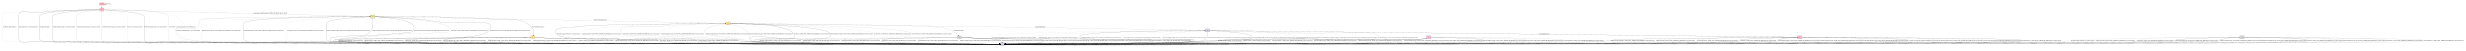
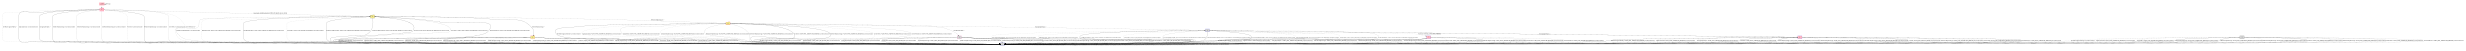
  digraph {
    fontname="Noto Sans"
    node [color=deeppink fillcolor=lightpink fontname="Noto Sans" shape=box style=filled]
    edge [fontname="Noto Sans" style=dotted]
    n1 [label=__start3 shape=none]
    n2 [label=0 shape=folder]
    n3 [color=blue fillcolor=lightgrey label=1]
    n4 [color=black fillcolor=khaki label=2 shape=folder]
    n5 [fillcolor=khaki label=3 shape=folder]
    n6 [fillcolor=khaki label=6 shape=folder]
    n7 [fillcolor=lightgrey label=4]
    n8 [color=blue fillcolor=lightgrey label=5]
    n9 [color=blue label=7]
    n10 [color=blue label=8]
    n11 [color=black fillcolor=lightgrey label=9]
    n1 -> n1 [label="Self loop" style=solid]
    n1 -> n2
    n2 -> n3 [label="AlertWarningCloseNotify / -"]
    n2 -> n3 [label="ApplicationData / ConnectionClosed" style=solid]
    n2 -> n3 [label="ChangeCipherSpec / -" style=solid]
    n2 -> n3 [label="DHClientKeyExchange / ConnectionClosed" style=solid]
    n2 -> n3 [label="DHEServerKeyExchange / ConnectionClosed" style=dashed]
    n2 -> n3 [label="ECDHClientKeyExchange / ConnectionClosed" style=dashed]
    n2 -> n3 [label="Finished / ConnectionClosed"]
    n2 -> n3 [label="RSAClientKeyExchange / ConnectionClosed" style=solid]
    n2 -> n3 [label="ServerHello / ConnectionClosed" style=dashed]
    n2 -> n3 [label="ServerHelloDone / -"]
    n2 -> n4 [label="ClientHello / SERVER_HELLO|CERTIFICATE|SERVER_HELLO_DONE" style=dashed]
    n3 -> n3 [label="AlertWarningCloseNotify / ConnectionClosed" style=dashed]
    n3 -> n3 [label="ApplicationData / ConnectionClosed" style=solid]
    n3 -> n3 [label="ChangeCipherSpec / ConnectionClosed" style=solid]
    n3 -> n3 [label="ClientHello / ConnectionClosed"]
    n3 -> n3 [label="DHClientKeyExchange / ConnectionClosed" style=dashed]
    n3 -> n3 [label="DHEServerKeyExchange / ConnectionClosed" style=solid]
    n3 -> n3 [label="ECDHClientKeyExchange / ConnectionClosed" style=solid]
    n3 -> n3 [label="Finished / ConnectionClosed"]
    n3 -> n3 [label="RSAClientKeyExchange / ConnectionClosed"]
    n3 -> n3 [label="ServerHello / ConnectionClosed"]
    n3 -> n3 [label="ServerHelloDone / ConnectionClosed"]
    n4 -> n3 [label="AlertWarningCloseNotify / ConnectionClosed" style=dashed]
    n4 -> n3 [label="ApplicationData / ALERT_FATAL_UNEXPECTED_MESSAGE|ConnectionClosed"]
    n4 -> n3 [label="ChangeCipherSpec / ALERT_FATAL_UNEXPECTED_MESSAGE|ConnectionClosed" style=solid]
    n4 -> n3 [label="ClientHello / ALERT_FATAL_UNEXPECTED_MESSAGE|ConnectionClosed"]
    n4 -> n3 [label="DHEServerKeyExchange / ALERT_FATAL_UNEXPECTED_MESSAGE|ConnectionClosed" style=solid]
    n4 -> n3 [label="ECDHClientKeyExchange / ALERT_FATAL_DECODE_ERROR|ConnectionClosed" style=solid]
    n4 -> n3 [label="Finished / ALERT_FATAL_UNEXPECTED_MESSAGE|ConnectionClosed" style=solid]
    n4 -> n3 [label="ServerHello / ALERT_FATAL_UNEXPECTED_MESSAGE|ConnectionClosed" style=dashed]
    n4 -> n3 [label="ServerHelloDone / ALERT_FATAL_UNEXPECTED_MESSAGE|ConnectionClosed" style=solid]
    n4 -> n5 [label="DHClientKeyExchange / -" style=solid]
-   n4 -> n6 [label="RSAClientKeyExchange / -" style=dashed]
+   n6 -> n4 [label="RSAClientKeyExchange / -" style=dashed]
    n5 -> n3 [label="AlertWarningCloseNotify / ConnectionClosed" style=dashed]
    n5 -> n3 [label="ApplicationData / ALERT_FATAL_UNEXPECTED_MESSAGE|ConnectionClosed" style=dashed]
    n5 -> n3 [label="ClientHello / ALERT_FATAL_UNEXPECTED_MESSAGE|ConnectionClosed" style=solid]
    n5 -> n3 [label="DHClientKeyExchange / ALERT_FATAL_UNEXPECTED_MESSAGE|ConnectionClosed" style=solid]
    n5 -> n3 [label="DHEServerKeyExchange / ALERT_FATAL_UNEXPECTED_MESSAGE|ConnectionClosed"]
    n5 -> n3 [label="ECDHClientKeyExchange / ALERT_FATAL_UNEXPECTED_MESSAGE|ConnectionClosed"]
    n5 -> n3 [label="Finished / ALERT_FATAL_UNEXPECTED_MESSAGE|ConnectionClosed"]
    n5 -> n3 [label="RSAClientKeyExchange / ALERT_FATAL_UNEXPECTED_MESSAGE|ConnectionClosed"]
    n5 -> n3 [label="ServerHello / ALERT_FATAL_UNEXPECTED_MESSAGE|ConnectionClosed" style=solid]
    n5 -> n3 [label="ServerHelloDone / ALERT_FATAL_UNEXPECTED_MESSAGE|ConnectionClosed" style=solid]
    n6 -> n3 [label="AlertWarningCloseNotify / ConnectionClosed" style=solid]
    n6 -> n3 [label="ApplicationData / ALERT_FATAL_UNEXPECTED_MESSAGE|ConnectionClosed"]
    n6 -> n3 [label="ClientHello / ALERT_FATAL_UNEXPECTED_MESSAGE|ConnectionClosed" style=dashed]
    n6 -> n3 [label="DHClientKeyExchange / ALERT_FATAL_UNEXPECTED_MESSAGE|ConnectionClosed"]
    n6 -> n3 [label="DHEServerKeyExchange / ALERT_FATAL_UNEXPECTED_MESSAGE|ConnectionClosed" style=dashed]
    n6 -> n3 [label="ECDHClientKeyExchange / ALERT_FATAL_UNEXPECTED_MESSAGE|ConnectionClosed" style=dashed]
    n6 -> n3 [label="Finished / ALERT_FATAL_UNEXPECTED_MESSAGE|ConnectionClosed" style=solid]
    n6 -> n3 [label="RSAClientKeyExchange / ALERT_FATAL_UNEXPECTED_MESSAGE|ConnectionClosed" style=solid]
    n6 -> n3 [label="ServerHello / ALERT_FATAL_UNEXPECTED_MESSAGE|ConnectionClosed"]
    n6 -> n3 [label="ServerHelloDone / ALERT_FATAL_UNEXPECTED_MESSAGE|ConnectionClosed" style=dashed]
    n6 -> n7 [label="ChangeCipherSpec / -" style=dashed]
    n6 -> n8 [label="ChangeCipherSpec / -" style=dashed]
    n7 -> n3 [label="AlertWarningCloseNotify / ALERT_FATAL_BAD_RECORD_MAC|ConnectionClosed"]
    n7 -> n3 [label="ApplicationData / ALERT_FATAL_BAD_RECORD_MAC|ConnectionClosed"]
    n7 -> n3 [label="ChangeCipherSpec / ALERT_FATAL_BAD_RECORD_MAC|ConnectionClosed" style=dashed]
    n7 -> n3 [label="ClientHello / ALERT_FATAL_BAD_RECORD_MAC|ConnectionClosed" style=solid]
    n7 -> n3 [label="DHClientKeyExchange / ALERT_FATAL_BAD_RECORD_MAC|ConnectionClosed"]
    n7 -> n3 [label="DHEServerKeyExchange / ALERT_FATAL_BAD_RECORD_MAC|ConnectionClosed"]
    n7 -> n3 [label="ECDHClientKeyExchange / ALERT_FATAL_BAD_RECORD_MAC|ConnectionClosed" style=solid]
    n7 -> n3 [label="Finished / ALERT_FATAL_BAD_RECORD_MAC|ConnectionClosed" style=solid]
    n7 -> n3 [label="RSAClientKeyExchange / ALERT_FATAL_BAD_RECORD_MAC|ConnectionClosed"]
    n7 -> n3 [label="ServerHello / ALERT_FATAL_BAD_RECORD_MAC|ConnectionClosed"]
    n7 -> n3 [label="ServerHelloDone / ALERT_FATAL_BAD_RECORD_MAC|ConnectionClosed" style=solid]
    n8 -> n3 [label="AlertWarningCloseNotify / ALERT_FATAL_UNEXPECTED_MESSAGE|ConnectionClosed"]
    n8 -> n3 [label="ApplicationData / ALERT_FATAL_UNEXPECTED_MESSAGE|ConnectionClosed"]
    n8 -> n3 [label="ChangeCipherSpec / ALERT_FATAL_UNEXPECTED_MESSAGE|ConnectionClosed" style=solid]
    n8 -> n3 [label="ClientHello / ALERT_FATAL_UNEXPECTED_MESSAGE|ConnectionClosed"]
    n8 -> n3 [label="DHClientKeyExchange / ALERT_FATAL_UNEXPECTED_MESSAGE|ConnectionClosed" style=dashed]
    n8 -> n3 [label="DHEServerKeyExchange / ALERT_FATAL_UNEXPECTED_MESSAGE|ConnectionClosed" style=solid]
    n8 -> n3 [label="ECDHClientKeyExchange / ALERT_FATAL_UNEXPECTED_MESSAGE|ConnectionClosed" style=solid]
    n8 -> n3 [label="RSAClientKeyExchange / ALERT_FATAL_UNEXPECTED_MESSAGE|ConnectionClosed"]
    n8 -> n3 [label="ServerHello / ALERT_FATAL_UNEXPECTED_MESSAGE|ConnectionClosed"]
    n8 -> n3 [label="ServerHelloDone / ALERT_FATAL_UNEXPECTED_MESSAGE|ConnectionClosed" style=dashed]
+   n8 -> n9 [label="Finished / CHANGE_CIPHER_SPEC|FINISHED"]
    n8 -> n10 [label="ChangeCipherSpec / -" style=solid]
    n9 -> n3 [label="AlertWarningCloseNotify / ConnectionClosed" style=dashed]
    n9 -> n3 [label="ApplicationData / APPLICATION|ConnectionClosed" style=solid]
    n9 -> n3 [label="ChangeCipherSpec / ALERT_FATAL_UNEXPECTED_MESSAGE|ConnectionClosed" style=dashed]
    n9 -> n3 [label="DHClientKeyExchange / ALERT_FATAL_UNEXPECTED_MESSAGE|ConnectionClosed"]
    n9 -> n3 [label="DHEServerKeyExchange / ALERT_FATAL_UNEXPECTED_MESSAGE|ConnectionClosed"]
    n9 -> n3 [label="ECDHClientKeyExchange / ALERT_FATAL_UNEXPECTED_MESSAGE|ConnectionClosed" style=dashed]
    n9 -> n3 [label="Finished / ALERT_FATAL_UNEXPECTED_MESSAGE|ConnectionClosed"]
    n9 -> n3 [label="RSAClientKeyExchange / ALERT_FATAL_UNEXPECTED_MESSAGE|ConnectionClosed" style=solid]
    n9 -> n3 [label="ServerHello / ALERT_FATAL_UNEXPECTED_MESSAGE|ConnectionClosed" style=dashed]
    n9 -> n3 [label="ServerHelloDone / ALERT_FATAL_UNEXPECTED_MESSAGE|ConnectionClosed" style=dashed]
    n10 -> n3 [label="AlertWarningCloseNotify / ALERT_FATAL_UNEXPECTED_MESSAGE|ConnectionClosed" style=solid]
    n10 -> n3 [label="ApplicationData / ALERT_FATAL_UNEXPECTED_MESSAGE|ConnectionClosed"]
    n10 -> n3 [label="ChangeCipherSpec / ALERT_FATAL_UNEXPECTED_MESSAGE|ConnectionClosed"]
    n10 -> n3 [label="ClientHello / ALERT_FATAL_UNEXPECTED_MESSAGE|ConnectionClosed" style=solid]
    n10 -> n3 [label="DHClientKeyExchange / ALERT_FATAL_UNEXPECTED_MESSAGE|ConnectionClosed" style=solid]
    n10 -> n3 [label="DHEServerKeyExchange / ALERT_FATAL_UNEXPECTED_MESSAGE|ConnectionClosed"]
    n10 -> n3 [label="ECDHClientKeyExchange / ALERT_FATAL_UNEXPECTED_MESSAGE|ConnectionClosed"]
    n10 -> n3 [label="Finished / ALERT_FATAL_DECRYPT_ERROR|ConnectionClosed" style=solid]
    n10 -> n3 [label="RSAClientKeyExchange / ALERT_FATAL_UNEXPECTED_MESSAGE|ConnectionClosed"]
    n10 -> n3 [label="ServerHello / ALERT_FATAL_UNEXPECTED_MESSAGE|ConnectionClosed"]
    n10 -> n3 [label="ServerHelloDone / ALERT_FATAL_UNEXPECTED_MESSAGE|ConnectionClosed" style=solid]
    n11 -> n3 [label="AlertWarningCloseNotify / ConnectionClosed"]
    n11 -> n3 [label="ApplicationData / ALERT_FATAL_UNEXPECTED_MESSAGE|ConnectionClosed"]
    n11 -> n3 [label="ClientHello / ALERT_FATAL_UNEXPECTED_MESSAGE|ConnectionClosed"]
    n11 -> n3 [label="DHClientKeyExchange / ALERT_FATAL_UNEXPECTED_MESSAGE|ConnectionClosed" style=solid]
    n11 -> n3 [label="DHEServerKeyExchange / ALERT_FATAL_UNEXPECTED_MESSAGE|ConnectionClosed" style=solid]
    n11 -> n3 [label="ECDHClientKeyExchange / ALERT_FATAL_UNEXPECTED_MESSAGE|ConnectionClosed"]
    n11 -> n3 [label="Finished / ALERT_FATAL_UNEXPECTED_MESSAGE|ConnectionClosed" style=solid]
    n11 -> n3 [label="RSAClientKeyExchange / ALERT_FATAL_UNEXPECTED_MESSAGE|ConnectionClosed" style=dashed]
    n11 -> n3 [label="ServerHello / ALERT_FATAL_UNEXPECTED_MESSAGE|ConnectionClosed" style=dashed]
    n11 -> n3 [label="ServerHelloDone / ALERT_FATAL_UNEXPECTED_MESSAGE|ConnectionClosed" style=dashed]
  }
